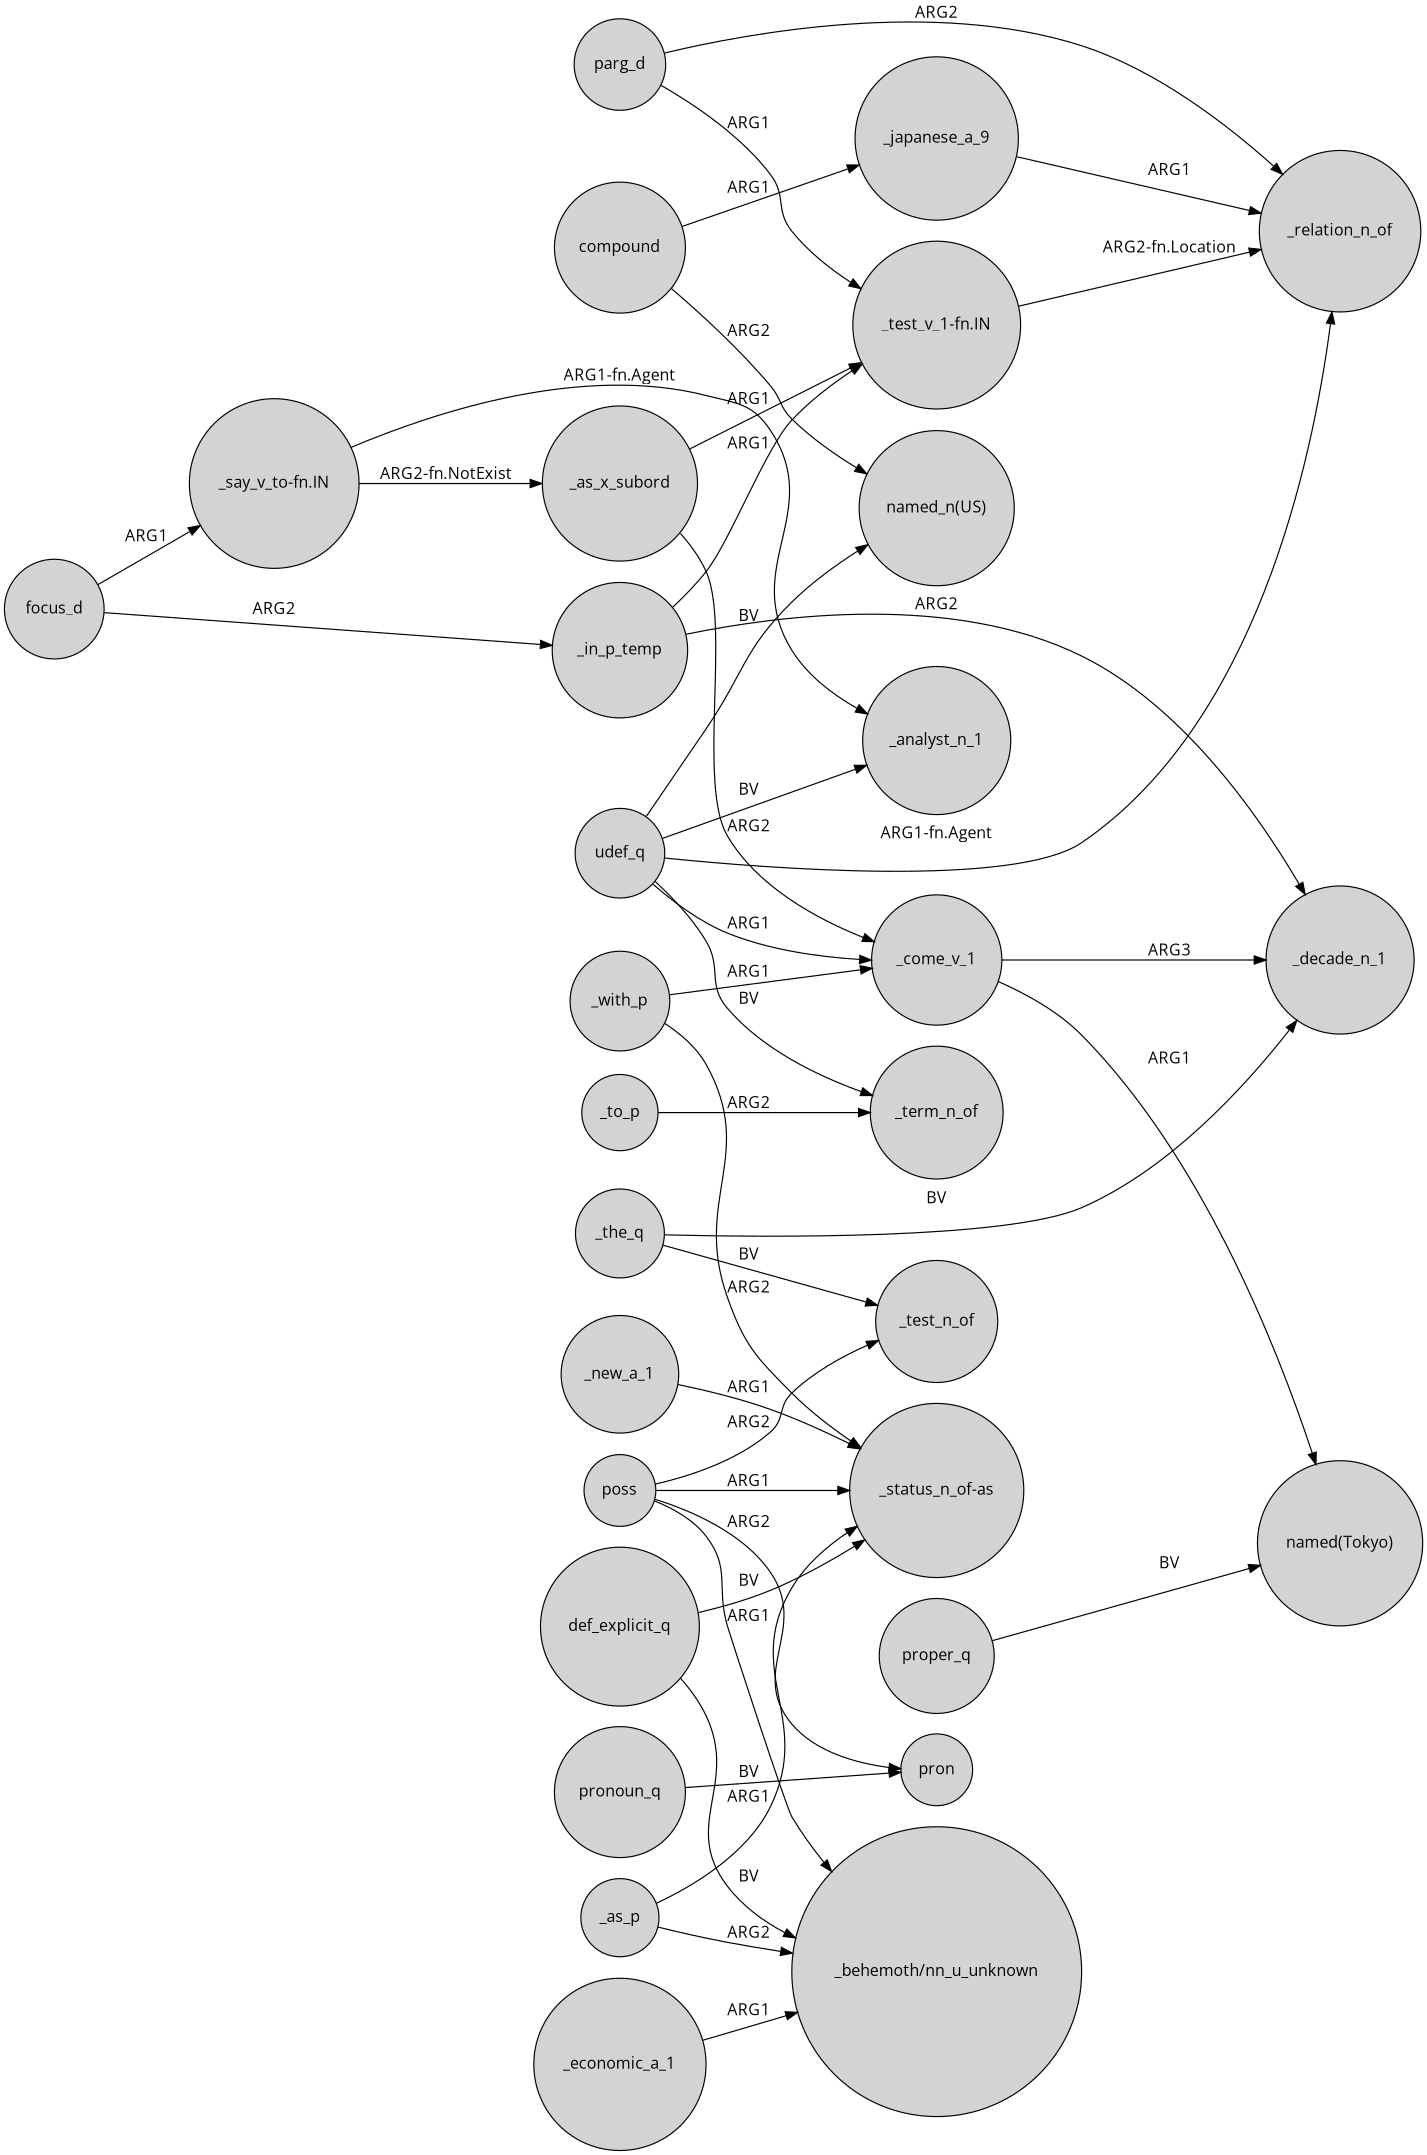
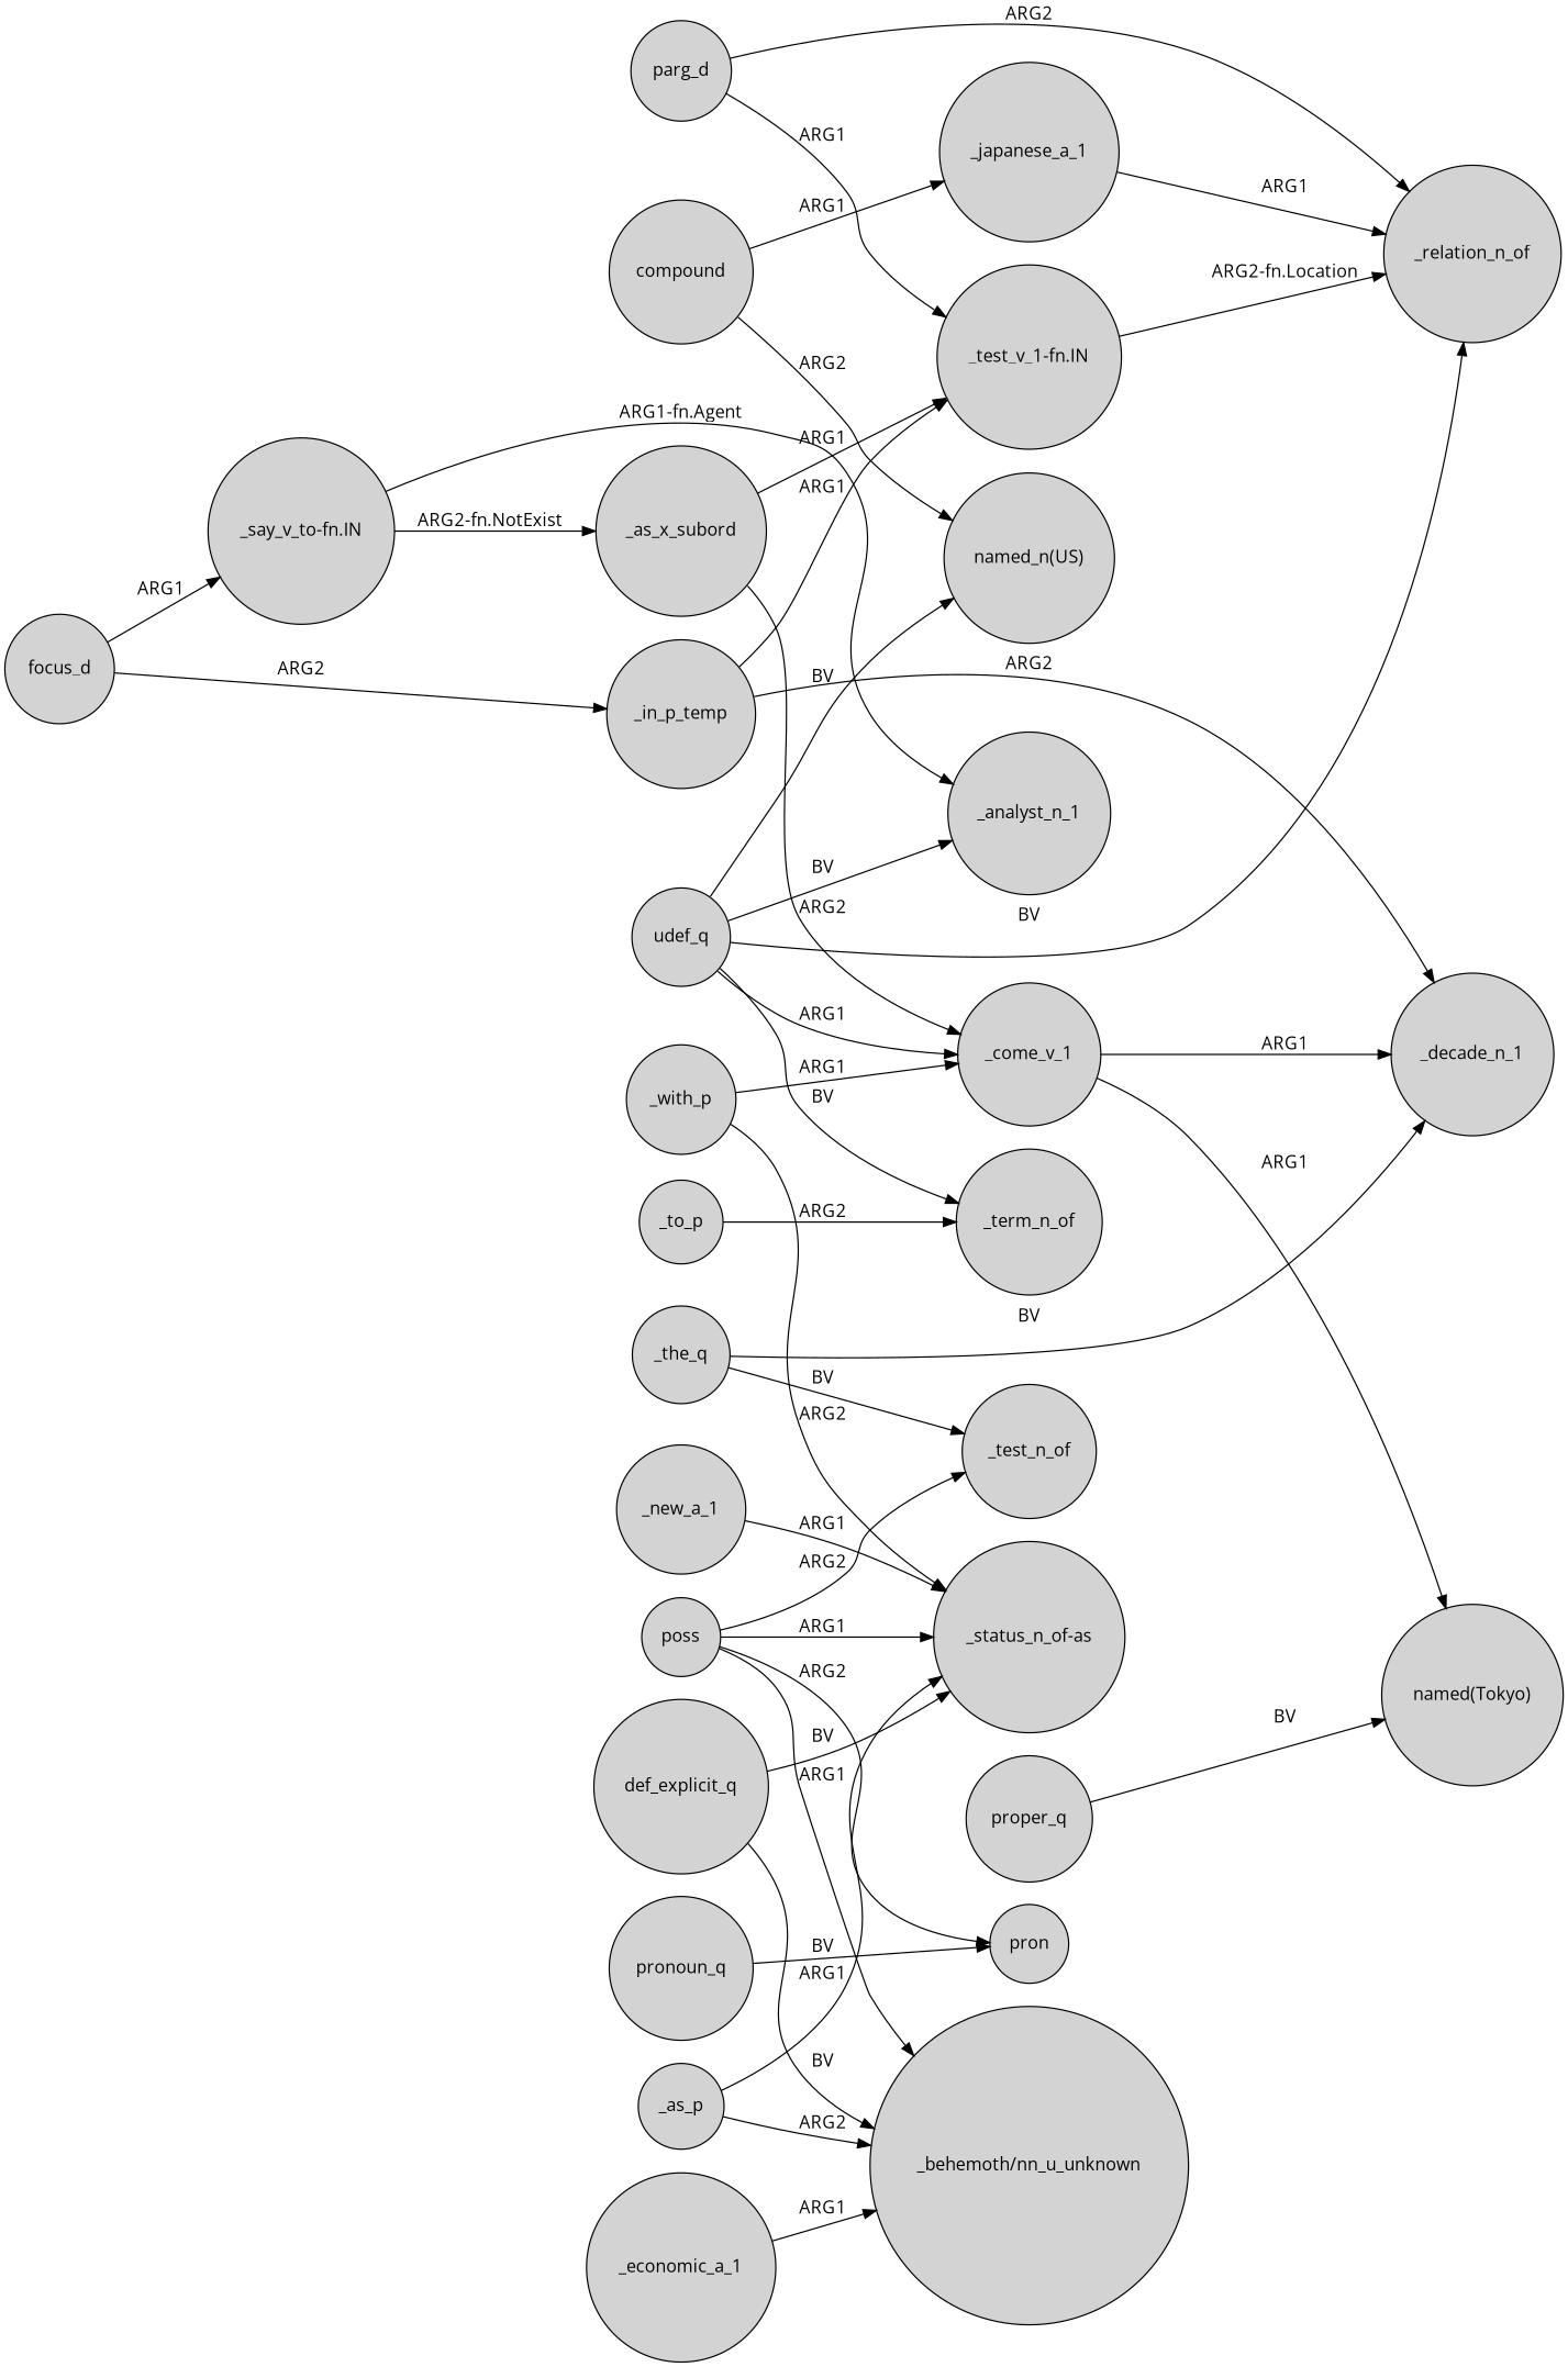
  digraph {
    fontname="Open Sans"
    rankdir=LR
    node [fontname="Open Sans" shape=circle style=filled]
    edge [fontname="Open Sans"]
    focus_d
    _in_p_temp
    "_say_v_to-fn.IN"
    "_test_v_1-fn.IN"
    _decade_n_1
    _as_x_subord
    _analyst_n_1
    _relation_n_of
    _come_v_1
    "named(Tokyo)"
    udef_q
    "named_n(US)"
    _term_n_of
    def_explicit_q
    "_behemoth/nn_u_unknown"
    "_status_n_of-as"
    poss
    pron
    n19 [label=_test_n_of]
    _with_p
    _to_p
    _economic_a_1
    parg_d
-   _japanese_a_1 [label=_japanese_a_9]
+   _japanese_a_1
    proper_q
    compound
    _as_p
    pronoun_q
    _new_a_1
    _the_q
    focus_d -> _in_p_temp [label=ARG2]
    focus_d -> "_say_v_to-fn.IN" [label=ARG1]
    _in_p_temp -> "_test_v_1-fn.IN" [label=ARG1]
    _in_p_temp -> _decade_n_1 [label=ARG2]
    "_say_v_to-fn.IN" -> _as_x_subord [label="ARG2-fn.NotExist"]
    "_say_v_to-fn.IN" -> _analyst_n_1 [label="ARG1-fn.Agent"]
    "_test_v_1-fn.IN" -> _relation_n_of [label="ARG2-fn.Location"]
    _as_x_subord -> "_test_v_1-fn.IN" [label=ARG1]
    _as_x_subord -> _come_v_1 [label=ARG2]
-   _come_v_1 -> _decade_n_1 [label=ARG3]
+   _come_v_1 -> _decade_n_1 [label=ARG1]
    _come_v_1 -> "named(Tokyo)" [label=ARG1]
    udef_q -> _analyst_n_1 [label=BV]
-   udef_q -> _relation_n_of [label="ARG1-fn.Agent"]
+   udef_q -> _relation_n_of [label=BV]
    udef_q -> _come_v_1 [label=ARG1]
    udef_q -> "named_n(US)" [label=BV]
    udef_q -> _term_n_of [label=BV]
    def_explicit_q -> "_behemoth/nn_u_unknown" [label=BV]
    def_explicit_q -> "_status_n_of-as" [label=BV]
    poss -> "_behemoth/nn_u_unknown" [label=ARG1]
    poss -> "_status_n_of-as" [label=ARG1]
    poss -> pron [label=ARG2]
    poss -> n19 [label=ARG2]
    _with_p -> _come_v_1 [label=ARG1]
    _with_p -> "_status_n_of-as" [label=ARG2]
    _to_p -> _term_n_of [label=ARG2]
    _economic_a_1 -> "_behemoth/nn_u_unknown" [label=ARG1]
    parg_d -> "_test_v_1-fn.IN" [label=ARG1]
    parg_d -> _relation_n_of [label=ARG2]
    _japanese_a_1 -> _relation_n_of [label=ARG1]
    proper_q -> "named(Tokyo)" [label=BV]
    compound -> "named_n(US)" [label=ARG2]
    compound -> _japanese_a_1 [label=ARG1]
    _as_p -> "_behemoth/nn_u_unknown" [label=ARG2]
    _as_p -> "_status_n_of-as" [label=ARG1]
    pronoun_q -> pron [label=BV]
    _new_a_1 -> "_status_n_of-as" [label=ARG1]
    _the_q -> _decade_n_1 [label=BV]
    _the_q -> n19 [label=BV]
  }
